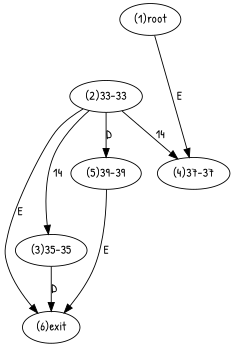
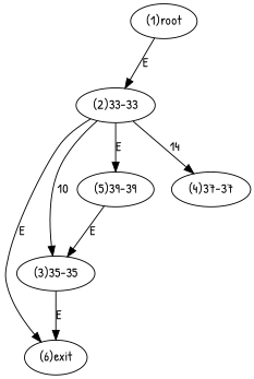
  digraph {
    fontname="Patrick Hand"
    node [fontname="Patrick Hand"]
    edge [fontname="Patrick Hand"]
    n1 [label="(1)root"]
    n2 [label="(2)33-33"]
    n3 [label="(3)35-35"]
    n4 [label="(4)37-37"]
    n5 [label="(5)39-39"]
    n6 [label="(6)exit"]
-   n1 -> n4 [label=E]
-   n2 -> n3 [label=14]
+   n1 -> n2 [label=E]
+   n2 -> n3 [label=10]
    n2 -> n4 [label=14]
-   n2 -> n5 [label=D]
+   n2 -> n5 [label=E]
    n2 -> n6 [label=E]
-   n3 -> n6 [label=D]
-   n5 -> n6 [label=E]
+   n3 -> n6 [label=E]
+   n5 -> n3 [label=E]
  }
